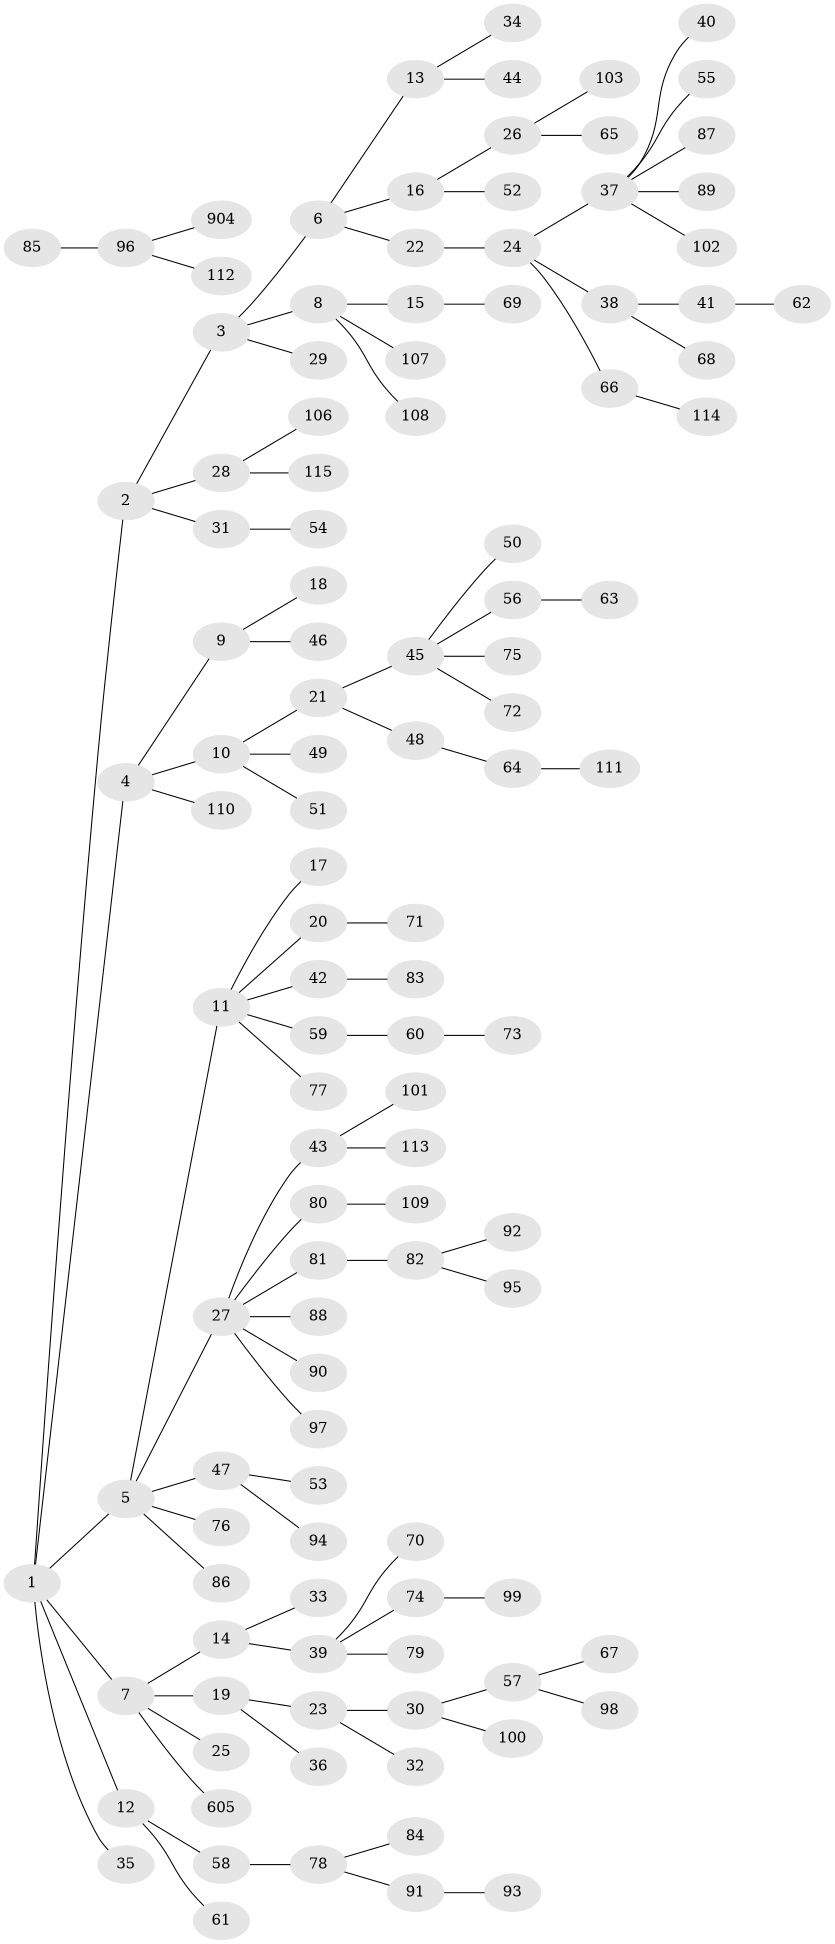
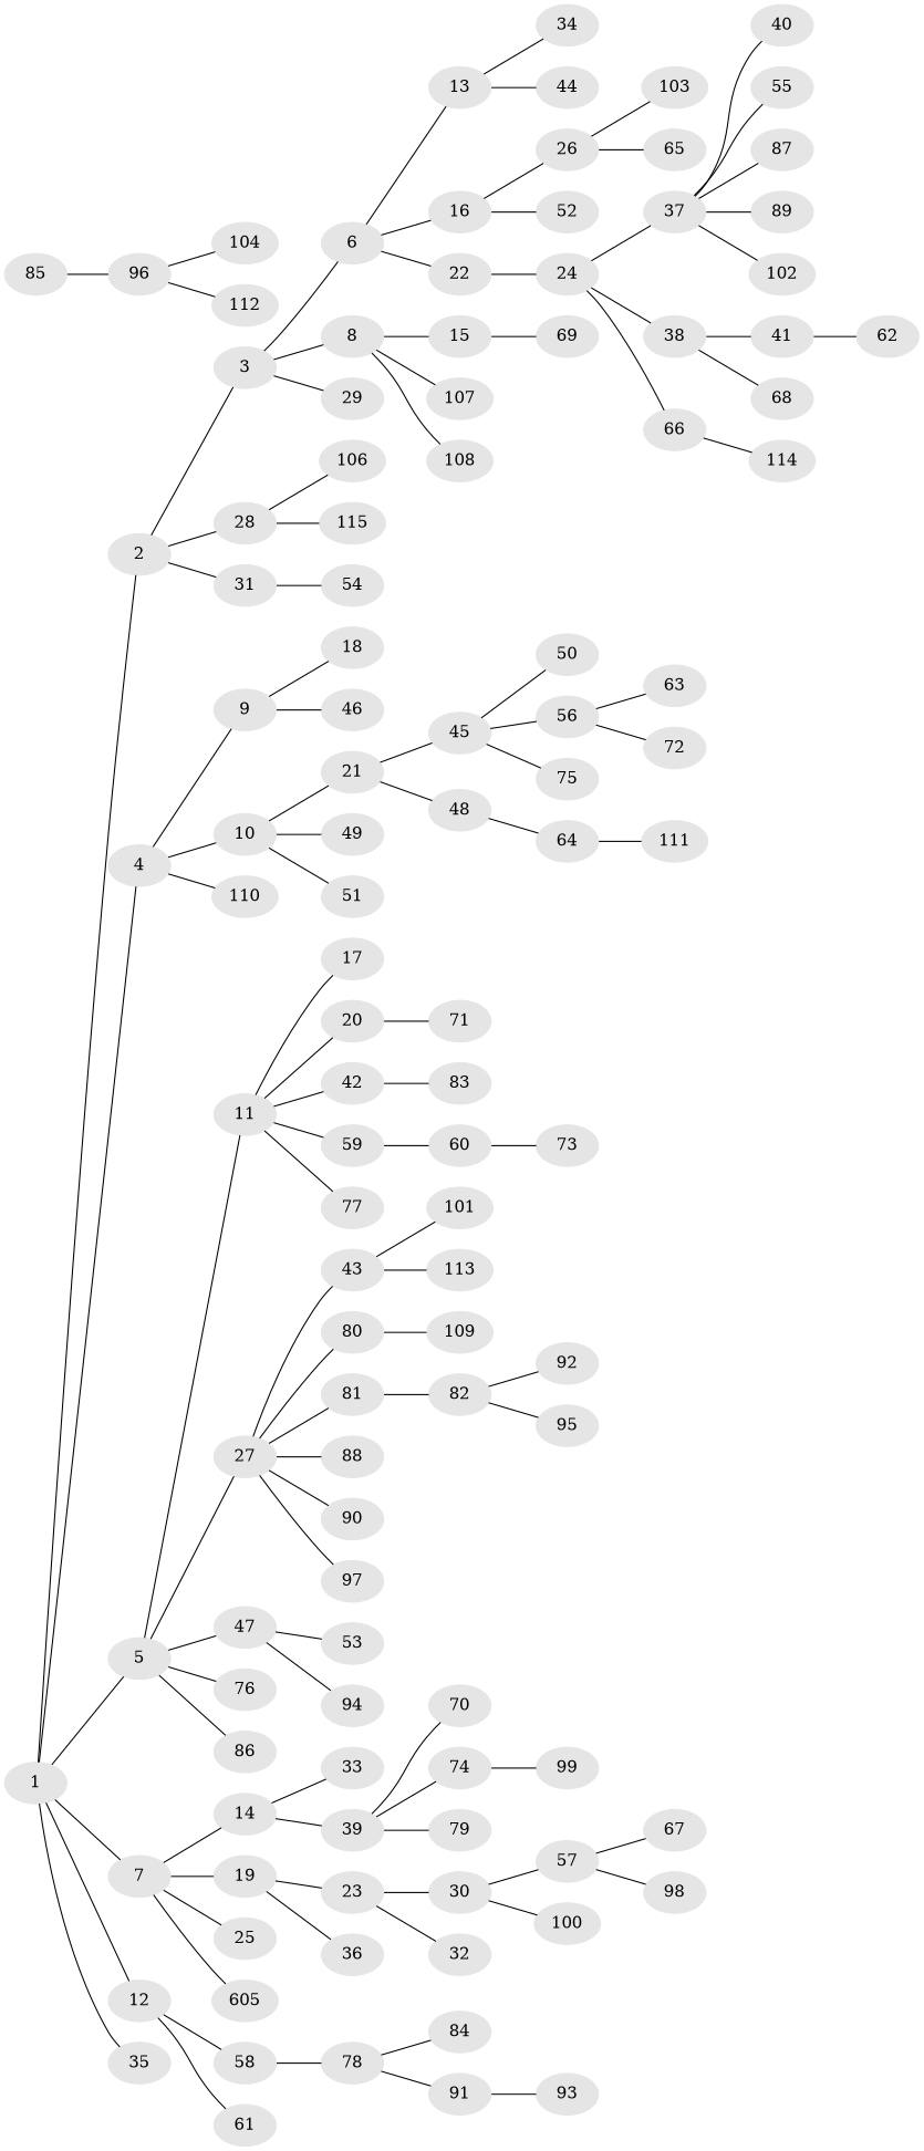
  graph {
    rankdir=LR
    node [color=gray90 style=filled]
    1
    2
    4
    5
    7
    12
    35
    3
    28
    31
    9
    10
    110
    11
    27
    47
    76
    86
    14
    19
    25
    n22 [label=605]
    58
    61
    6
    8
    29
    106
    115
    54
    13
    16
    22
    15
    107
    108
    18
    46
    21
    49
    51
    17
    20
    42
    59
    77
    43
    80
    81
    88
    90
    97
    53
    94
    34
    44
    26
    52
    24
    33
    39
    23
    36
    69
    45
    48
    71
    83
    60
    78
    70
    74
    79
    103
    65
    30
    32
    50
    56
    75
    64
    37
    38
    66
    57
    100
    40
    55
    87
    89
    102
    41
    68
    114
    101
    113
    109
    82
    67
    98
    62
    99
    63
    72
    111
    85
    96
    84
    91
    73
    93
    92
    95
-   104 [label=904]
+   104
    112
    1 -- 2
    1 -- 4
    1 -- 5
    1 -- 7
    1 -- 12
    1 -- 35
    2 -- 3
    2 -- 28
    2 -- 31
    4 -- 9
    4 -- 10
    4 -- 110
    5 -- 11
    5 -- 27
    5 -- 47
    5 -- 76
    5 -- 86
    7 -- 14
    7 -- 19
    7 -- 25
    7 -- n22
    12 -- 58
    12 -- 61
    3 -- 6
    3 -- 8
    3 -- 29
    28 -- 106
    28 -- 115
    31 -- 54
    9 -- 18
    9 -- 46
    10 -- 21
    10 -- 49
    10 -- 51
    11 -- 17
    11 -- 20
    11 -- 42
    11 -- 59
    11 -- 77
    27 -- 43
    27 -- 80
    27 -- 81
    27 -- 88
    27 -- 90
    27 -- 97
    47 -- 53
    47 -- 94
    14 -- 33
    14 -- 39
    19 -- 23
    19 -- 36
    58 -- 78
    6 -- 13
    6 -- 16
    6 -- 22
    8 -- 15
    8 -- 107
    8 -- 108
    13 -- 34
    13 -- 44
    16 -- 26
    16 -- 52
    22 -- 24
    15 -- 69
    21 -- 45
    21 -- 48
    20 -- 71
    42 -- 83
    59 -- 60
    43 -- 101
    43 -- 113
    80 -- 109
    81 -- 82
    26 -- 103
    26 -- 65
    24 -- 37
    24 -- 38
    24 -- 66
    39 -- 70
    39 -- 74
    39 -- 79
    23 -- 30
    23 -- 32
    45 -- 50
    45 -- 56
    45 -- 75
    48 -- 64
    60 -- 73
    78 -- 84
    78 -- 91
    74 -- 99
    30 -- 57
    30 -- 100
    56 -- 63
-   45 -- 72
+   56 -- 72
    64 -- 111
    37 -- 40
    37 -- 55
    37 -- 87
    37 -- 89
    37 -- 102
    38 -- 41
    38 -- 68
    66 -- 114
    57 -- 67
    57 -- 98
    41 -- 62
    82 -- 92
    82 -- 95
    85 -- 96
    96 -- 104
    96 -- 112
    91 -- 93
  }
